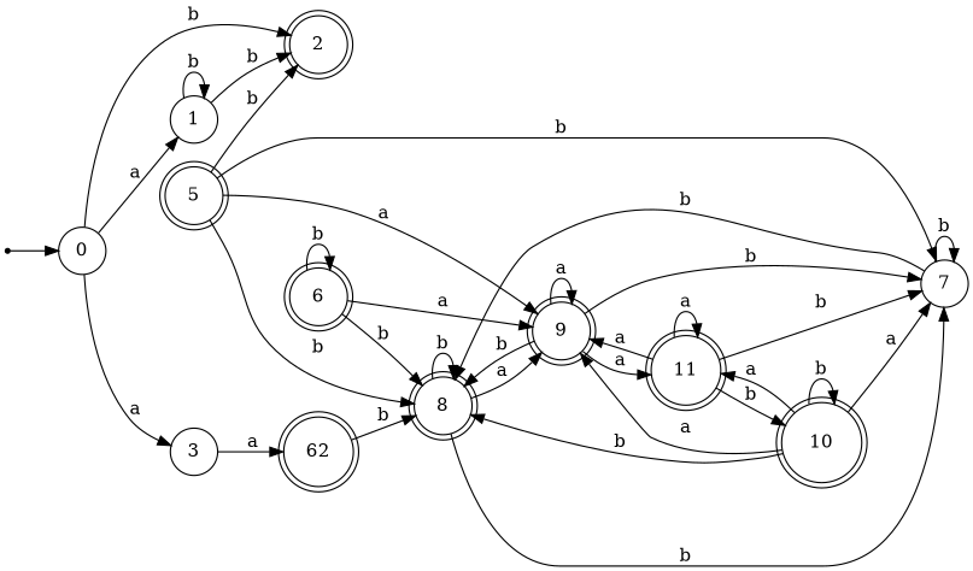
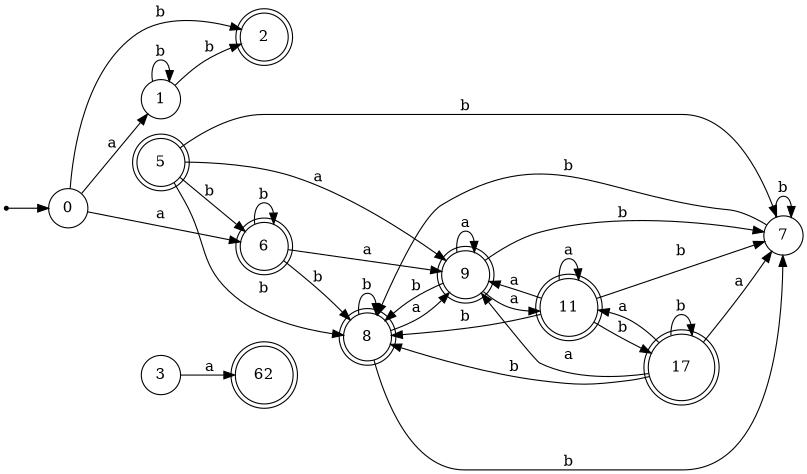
  digraph {
    rankdir=LR
    node [shape=doublecircle]
    dummy0 [shape=point]
    0 [shape=circle]
    1 [shape=circle]
    2
    3 [shape=circle]
    n6 [label=62]
    5
    6
    7 [shape=circle]
    8
    9
    11
-   10
+   10 [label=17]
    dummy0 -> 0
    0 -> 1 [label=a]
    0 -> 2 [label=b]
-   0 -> 3 [label=a]
+   0 -> 6 [label=a]
    1 -> 1 [label=b]
    1 -> 2 [label=b]
    3 -> n6 [label=a]
-   5 -> 2 [label=b]
+   5 -> 6 [label=b]
    5 -> 7 [label=b]
    5 -> 8 [label=b]
    5 -> 9 [label=a]
    6 -> 6 [label=b]
    6 -> 8 [label=b]
    6 -> 9 [label=a]
    7 -> 7 [label=b]
    7 -> 8 [label=b]
    8 -> 7 [label=b]
    8 -> 8 [label=b]
    8 -> 9 [label=a]
    9 -> 7 [label=b]
    9 -> 8 [label=b]
    9 -> 9 [label=a]
    9 -> 11 [label=a]
    11 -> 7 [label=b]
-   n6 -> 8 [label=b]
+   11 -> 8 [label=b]
    11 -> 9 [label=a]
    11 -> 11 [label=a]
    11 -> 10 [label=b]
    10 -> 7 [label=a]
    10 -> 8 [label=b]
    10 -> 9 [label=a]
    10 -> 11 [label=a]
    10 -> 10 [label=b]
  }
